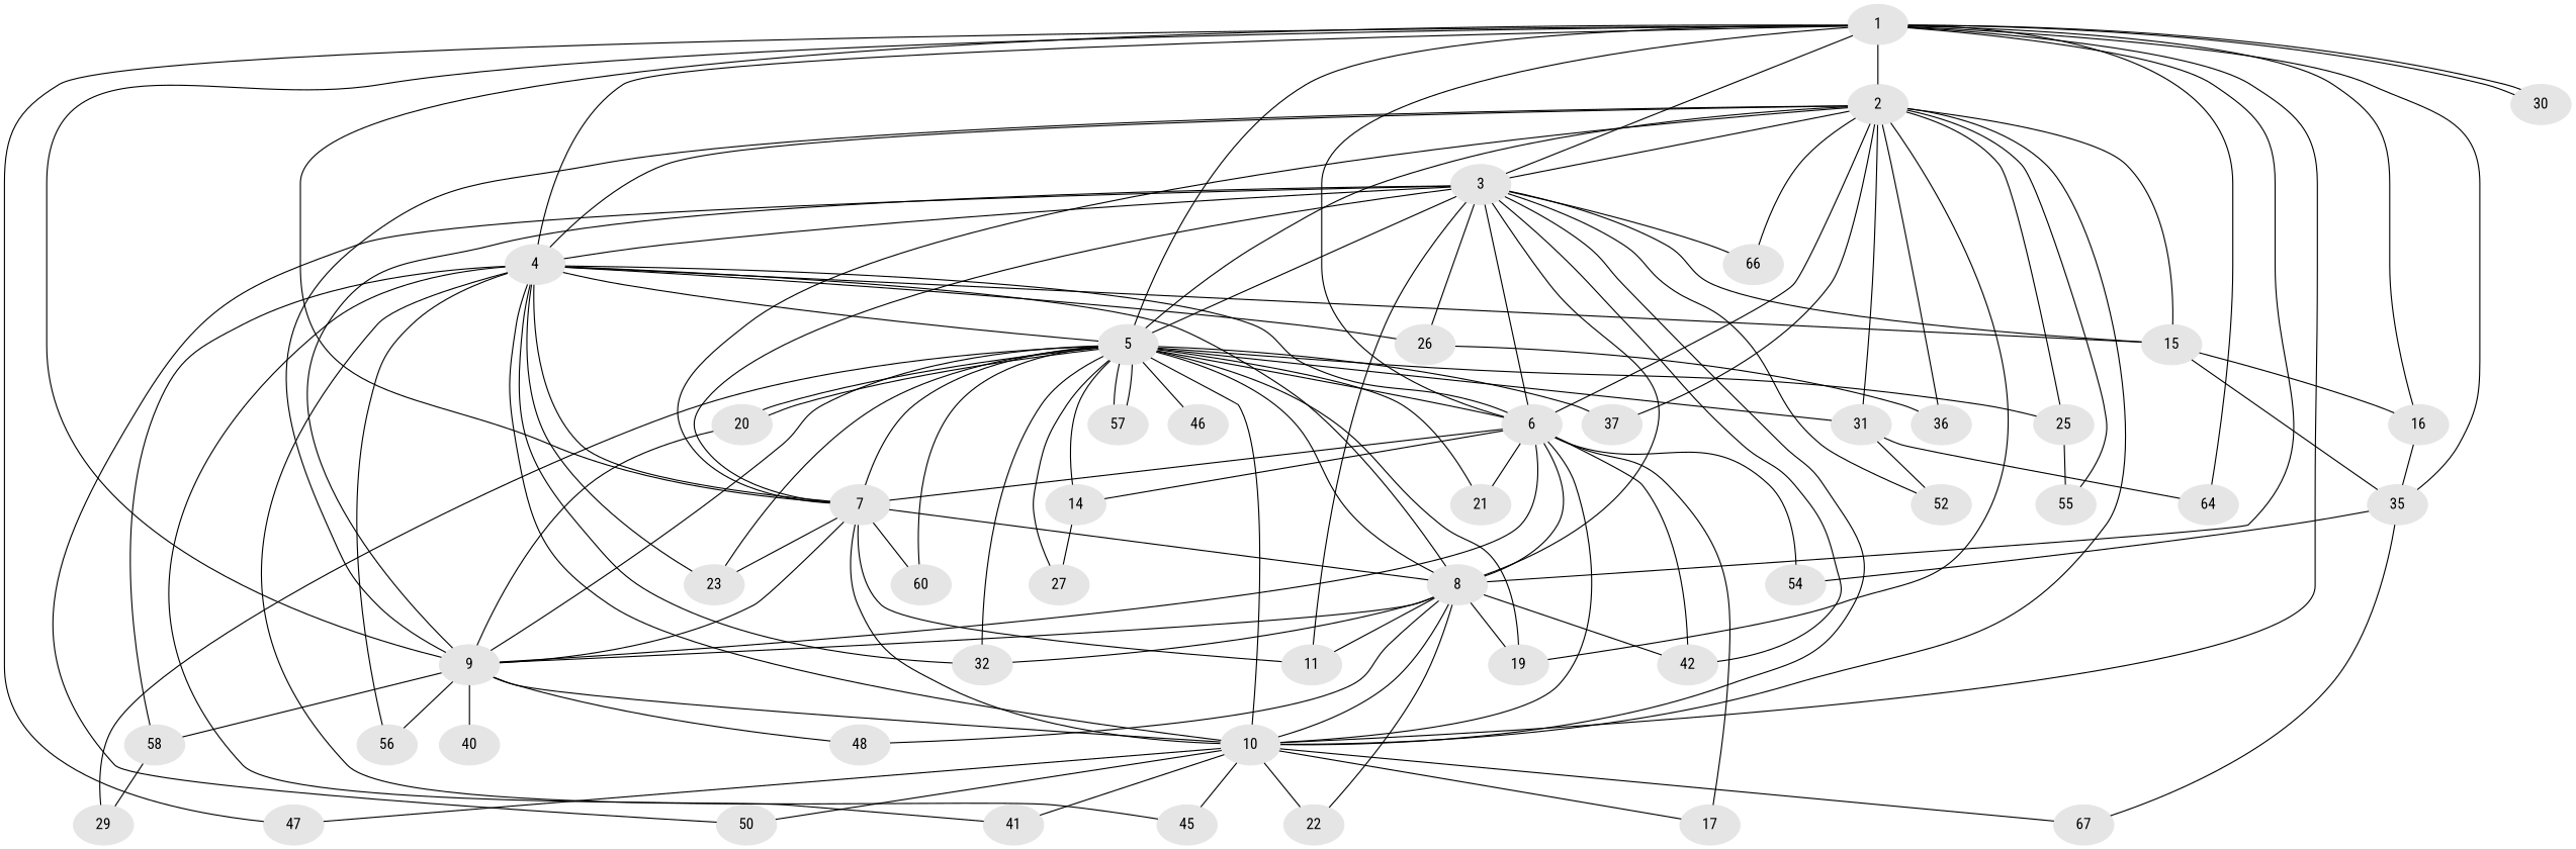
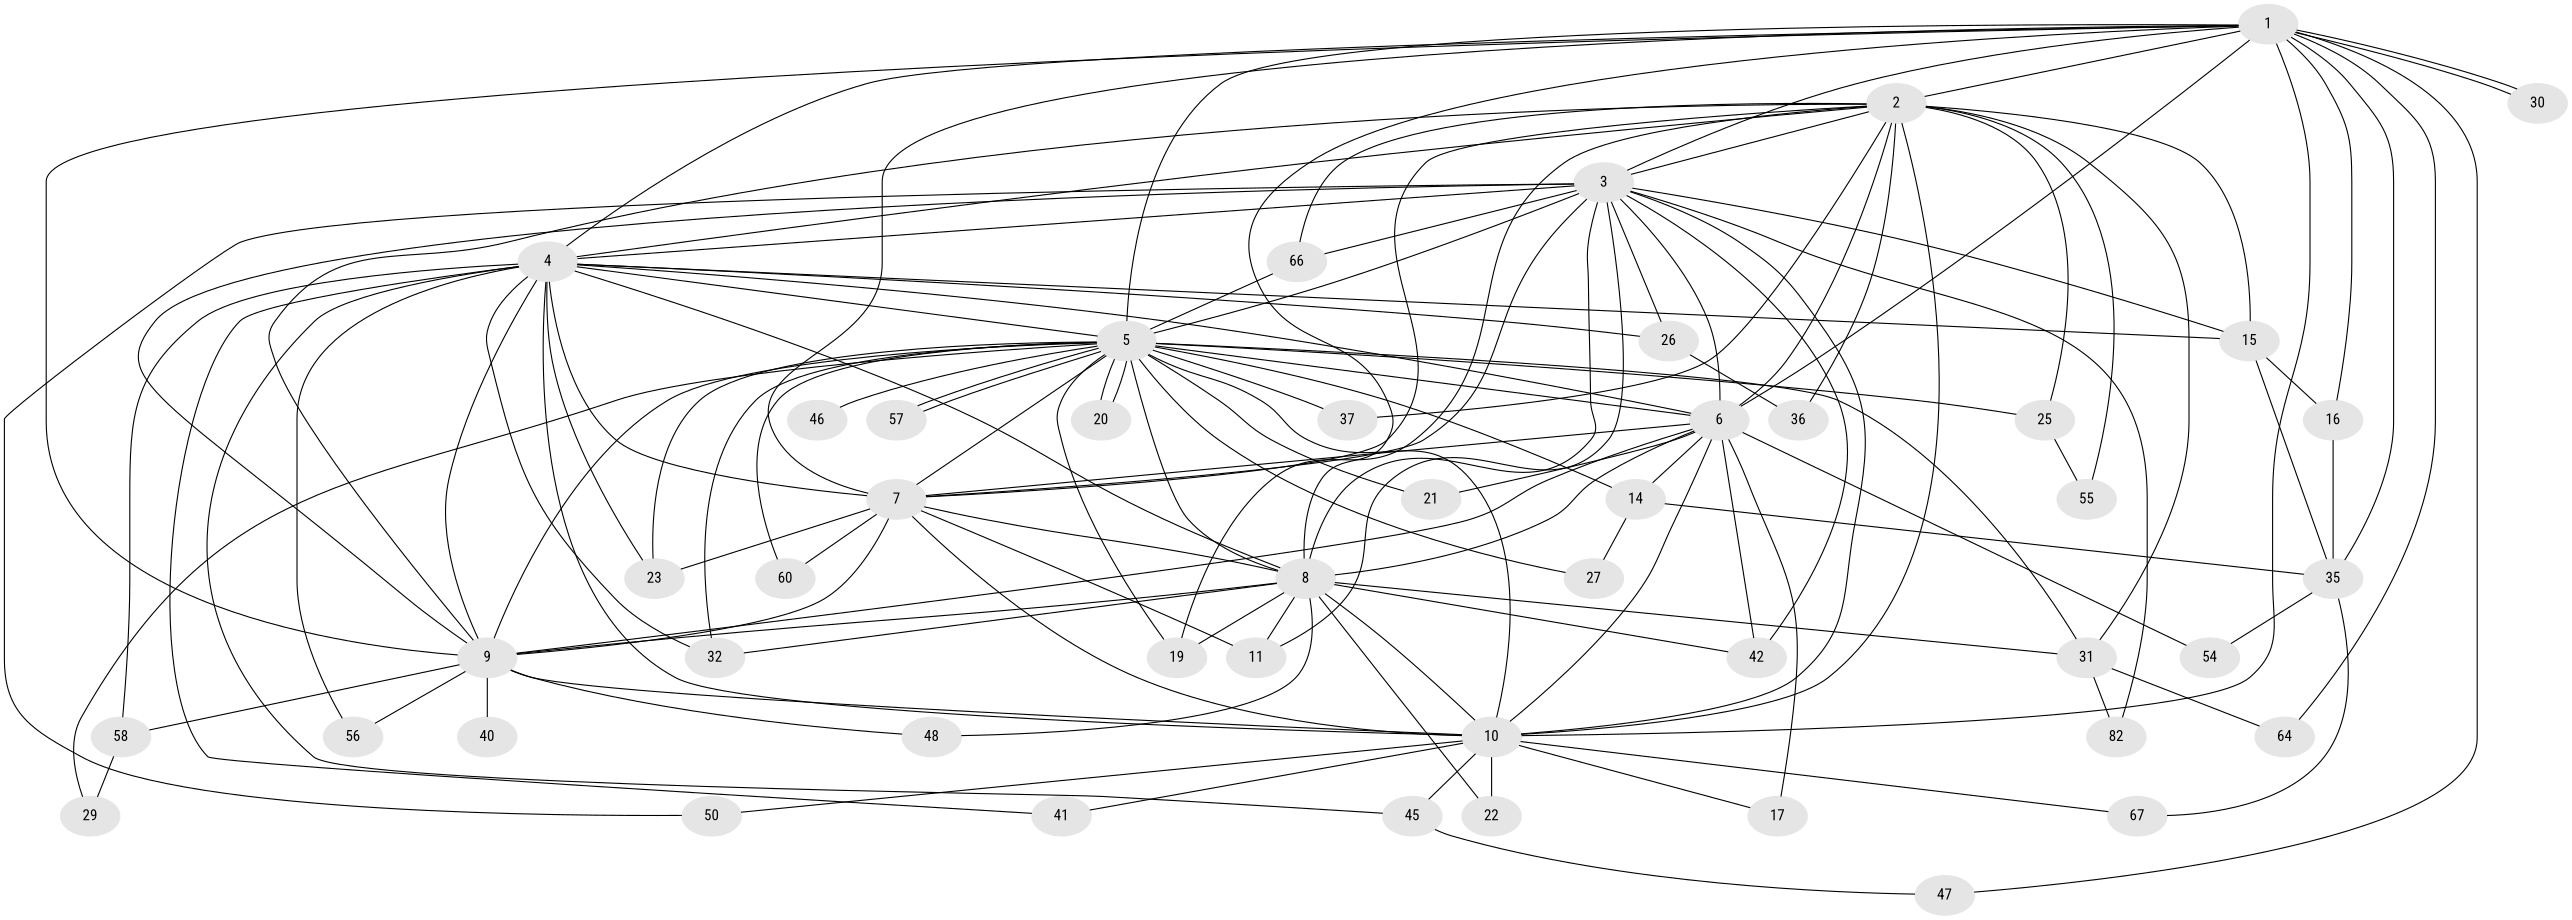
  graph {
    fontname="Roboto Condensed"
    node [color=gray90 fontname="Roboto Condensed" style=filled]
    edge [fontname="Roboto Condensed"]
    1 [super="+38"]
    2 [super="+23"]
    3 [super="+61"]
    4 [super="+39"]
    5 [super="+18"]
    6 [super="+28"]
    7 [super="+13"]
    8 [super="+53"]
    9 [super="+49"]
    10 [super="+63"]
    16
    30
    35 [super="+44"]
    47
    64
    15 [super="+51"]
    25
    31 [super="+33"]
    36
    37
    55
    66
    19
    11
    26
    42 [super="+59"]
    50
-   52
+   52 [label=82]
    n29 [label=23 super="+65"]
    32 [super="+34"]
    41
    45
    56
    58
    14 [super="+62"]
    20
    21
    27
    29
    46
    57
    60
    17
    54
    22
    48
    40
    67
    1 -- 2 [weight=2]
    1 -- 3
    1 -- 4
    1 -- 5
    1 -- 6
    1 -- 7
    1 -- 8
    1 -- 9
    1 -- 10
    1 -- 16
    1 -- 30
    1 -- 30
    1 -- 35 [weight=2]
    1 -- 47
    1 -- 64
    2 -- 3
    2 -- 4
-   2 -- 5
+   66 -- 5
    2 -- 6
    2 -- 7
    2 -- 9
    2 -- 10
    2 -- 15
    2 -- 25
    2 -- 31
    2 -- 36
    2 -- 37
    2 -- 55
    2 -- 66
    2 -- 19
    3 -- 4 [weight=2]
    3 -- 5
    3 -- 6
    3 -- 7
    3 -- 8
    3 -- 9
    3 -- 10
    3 -- 15
    3 -- 66
    3 -- 11
    3 -- 26
    3 -- 42
    3 -- 50
    3 -- 52
    4 -- 5
    4 -- 6
    4 -- 7
    4 -- 8
-   20 -- 9
+   4 -- 9
    4 -- 10
    4 -- 15
    4 -- 26
    4 -- n29
    4 -- 32
    4 -- 41
    4 -- 45
    4 -- 56
    4 -- 58
    5 -- 6
    5 -- 7
    5 -- 8
    5 -- 9
    5 -- 10 [weight=3]
    5 -- 25
    5 -- 31
    5 -- 37
    5 -- 19
    5 -- n29
    5 -- 32
    5 -- 14
    5 -- 20
    5 -- 20
    5 -- 21
    5 -- 27
    5 -- 29
    5 -- 46 [weight=2]
    5 -- 57
    5 -- 57
    5 -- 60
    6 -- 7
    6 -- 8
    6 -- 9 [weight=2]
    6 -- 10
    6 -- 42
    6 -- 14
    6 -- 21
    6 -- 17
    6 -- 54
    7 -- 8
    7 -- 9
    7 -- 10
    7 -- 11
    7 -- n29
    7 -- 60
    8 -- 9
    8 -- 10
+   8 -- 31
    8 -- 19
    8 -- 11
    8 -- 42
    8 -- 32
    8 -- 22
    8 -- 48
    9 -- 10 [weight=2]
    9 -- 56
    9 -- 58
    9 -- 48
    9 -- 40
-   10 -- 47
+   45 -- 47
    10 -- 50
    10 -- 41
    10 -- 45
    10 -- 17
    10 -- 22
    10 -- 67
    16 -- 35
    35 -- 54
    35 -- 67
    15 -- 16
    15 -- 35
    25 -- 55
    31 -- 64
    31 -- 52
    26 -- 36
    58 -- 29
+   14 -- 35
    14 -- 27
  }
